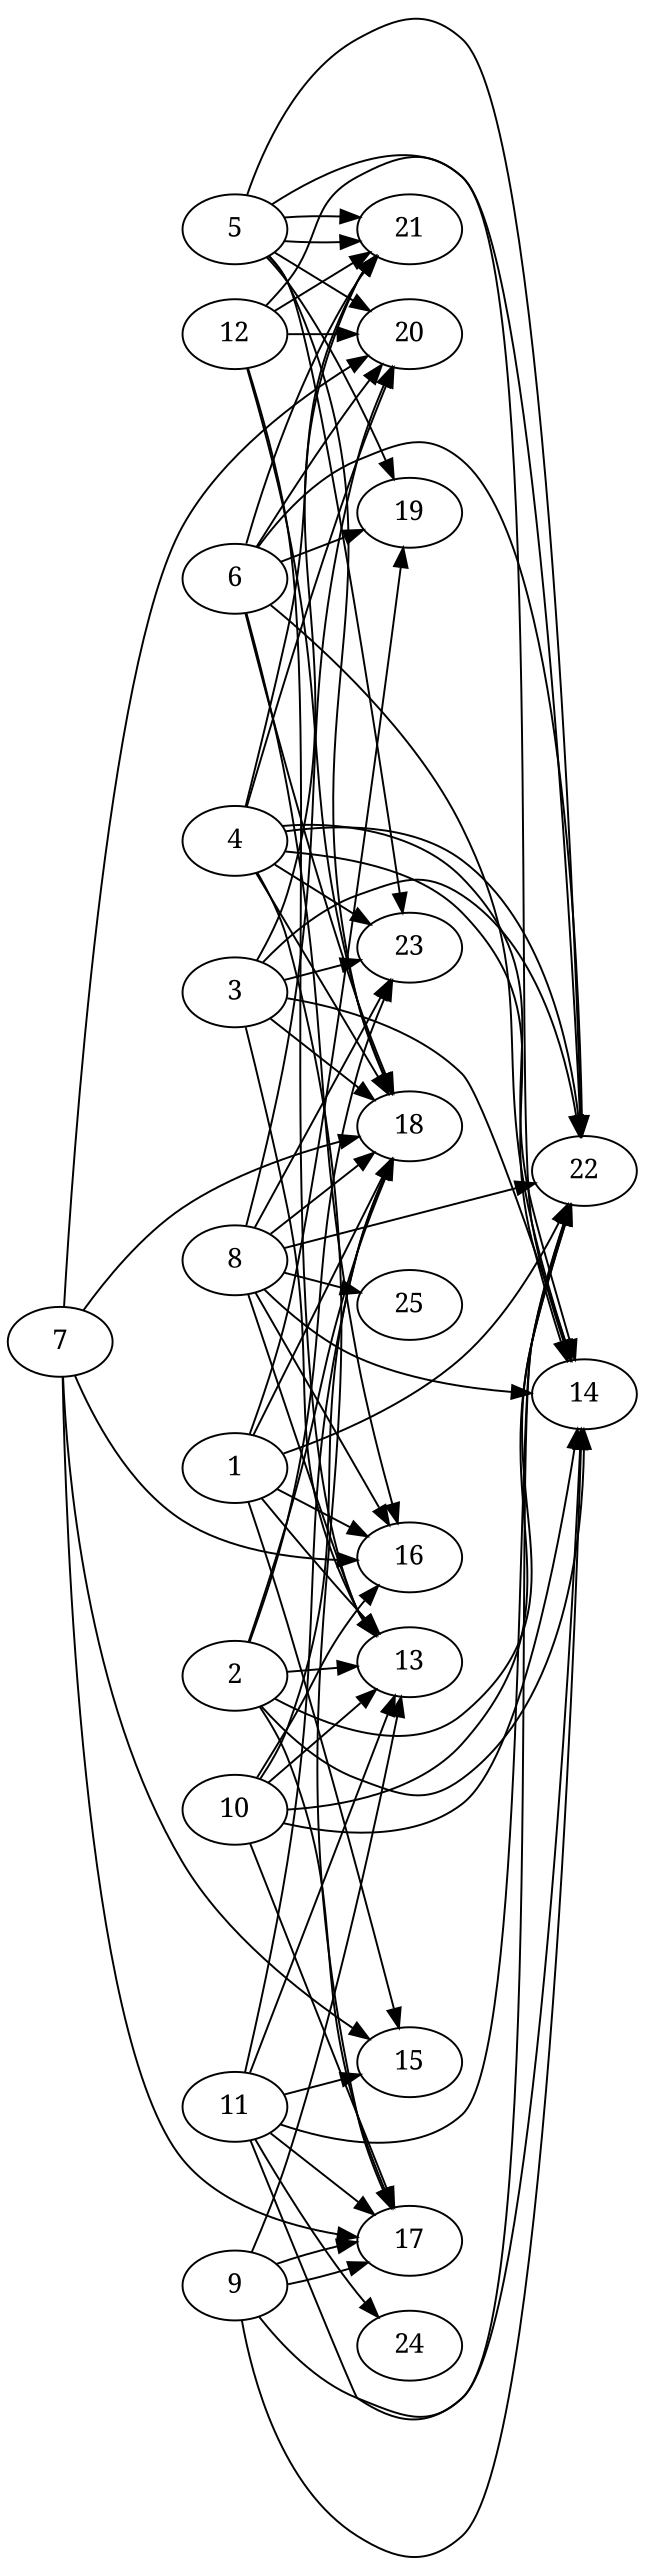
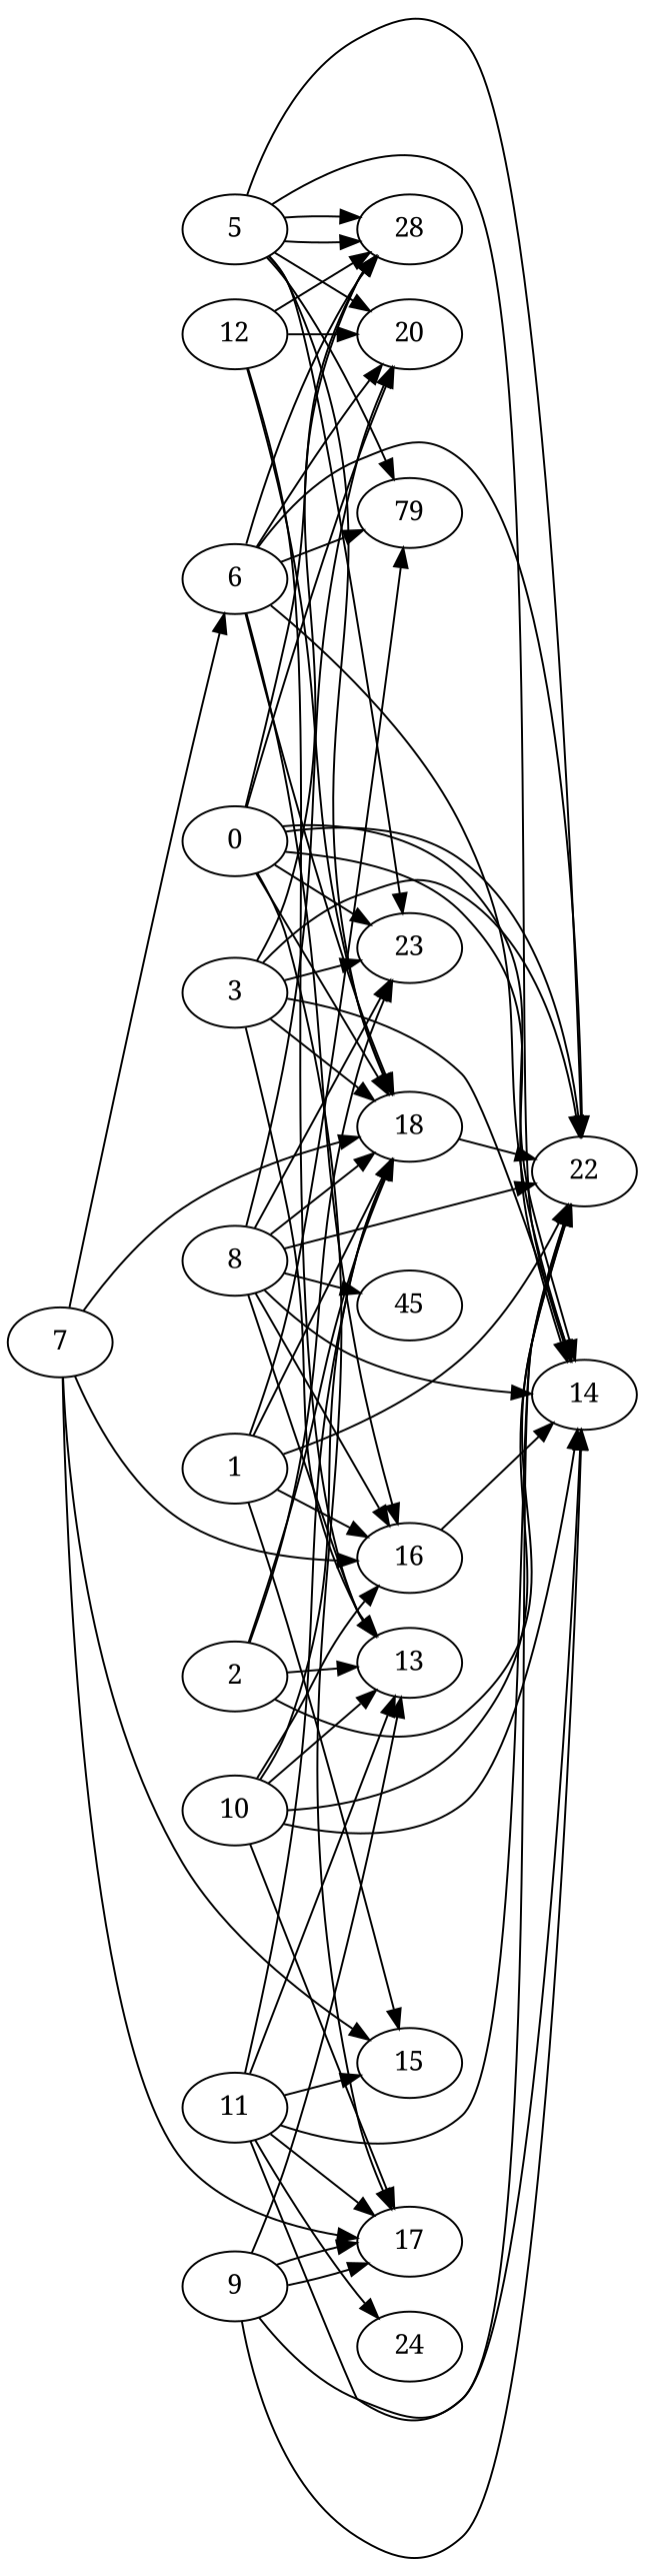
  digraph {
    fontname="Noto Serif"
    rankdir=LR
    node [alpha=0.10 fontname="Noto Serif"]
    edge [fontname="Noto Serif"]
    1 [expect_size=5621760]
    13 [alpha=0.06 expect_size=18419712]
    15 [alpha=0.16 expect_size=35542016]
    16 [alpha=0.13 expect_size=32967680]
    18 [alpha=0.02 expect_size=46971904]
-   19 [alpha=0.14 expect_size=41706496]
+   19 [alpha=0.14 expect_size=41706496 label=79]
    22 [alpha=0.06 expect_size=16733184]
    2 [alpha=0.09 expect_size=11726848]
    14 [alpha=0.18 expect_size=6440960]
    17 [alpha=0.11 expect_size=34080768]
    23 [alpha=0.14 expect_size=15149056]
    3 [alpha=0.15 expect_size=27032576]
-   21 [alpha=0.07 expect_size=30692352]
-   4 [alpha=0.12 expect_size=42948608]
+   21 [alpha=0.07 expect_size=30692352 label=28]
+   4 [alpha=0.12 expect_size=42948608 label=0]
    20 [expect_size=12066816]
    5 [alpha=0.19 expect_size=21222400]
    6 [alpha=0.00 expect_size=16891904]
    7 [alpha=0.05 expect_size=32867328]
    8 [alpha=0.18 expect_size=26614784]
-   25 [expect_size=26192896]
+   25 [expect_size=26192896 label=45]
    9 [alpha=0.07 expect_size=32658432]
    10 [alpha=0.08 expect_size=29921280]
    11 [alpha=0.14 expect_size=21109760]
    24 [alpha=0.19 expect_size=29917184]
    12 [alpha=0.19 expect_size=44609536]
-   1 -> 13
    1 -> 15
    1 -> 16
    1 -> 18
    1 -> 19
    1 -> 22
    2 -> 13
    2 -> 18
    2 -> 22
-   2 -> 14
-   2 -> 17
+   16 -> 14
    2 -> 23
    3 -> 13
    3 -> 18
    3 -> 22
    3 -> 14
    3 -> 23
    3 -> 21
    4 -> 18
    4 -> 22
    4 -> 14
    4 -> 14
    4 -> 17
    4 -> 23
    4 -> 21
    4 -> 20
    5 -> 18
    5 -> 19
    5 -> 22
    5 -> 14
    5 -> 23
    5 -> 21
    5 -> 21
    5 -> 20
    6 -> 16
    6 -> 18
    6 -> 19
    6 -> 22
    6 -> 14
    6 -> 21
    6 -> 20
    7 -> 15
    7 -> 16
    7 -> 18
    7 -> 17
-   7 -> 20
+   7 -> 6
    8 -> 13
    8 -> 16
    8 -> 18
    8 -> 22
    8 -> 14
    8 -> 23
    8 -> 20
    8 -> 25
    9 -> 13
    9 -> 22
    9 -> 14
    9 -> 17
    9 -> 17
    10 -> 13
    10 -> 16
    10 -> 18
    10 -> 22
    10 -> 14
    10 -> 17
    11 -> 13
    11 -> 15
    11 -> 18
    11 -> 22
    11 -> 14
    11 -> 17
    11 -> 24
    12 -> 13
    12 -> 18
-   12 -> 22
+   18 -> 22
    12 -> 21
    12 -> 20
  }
